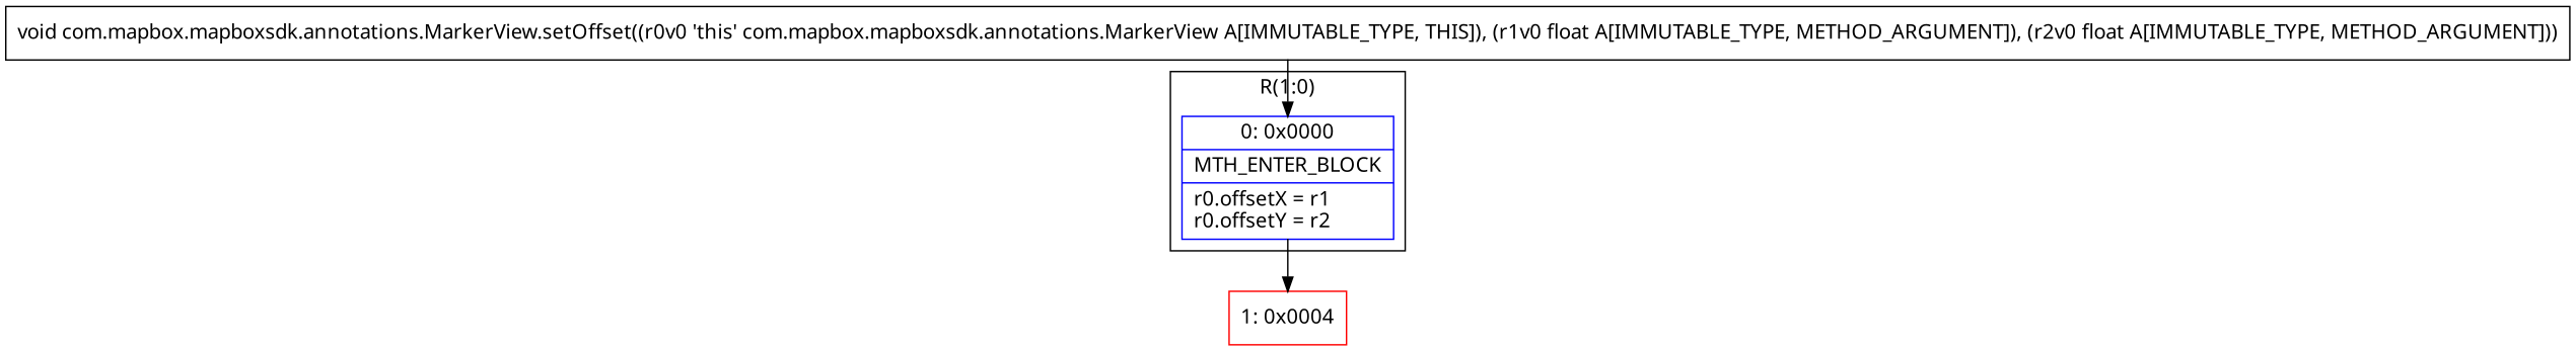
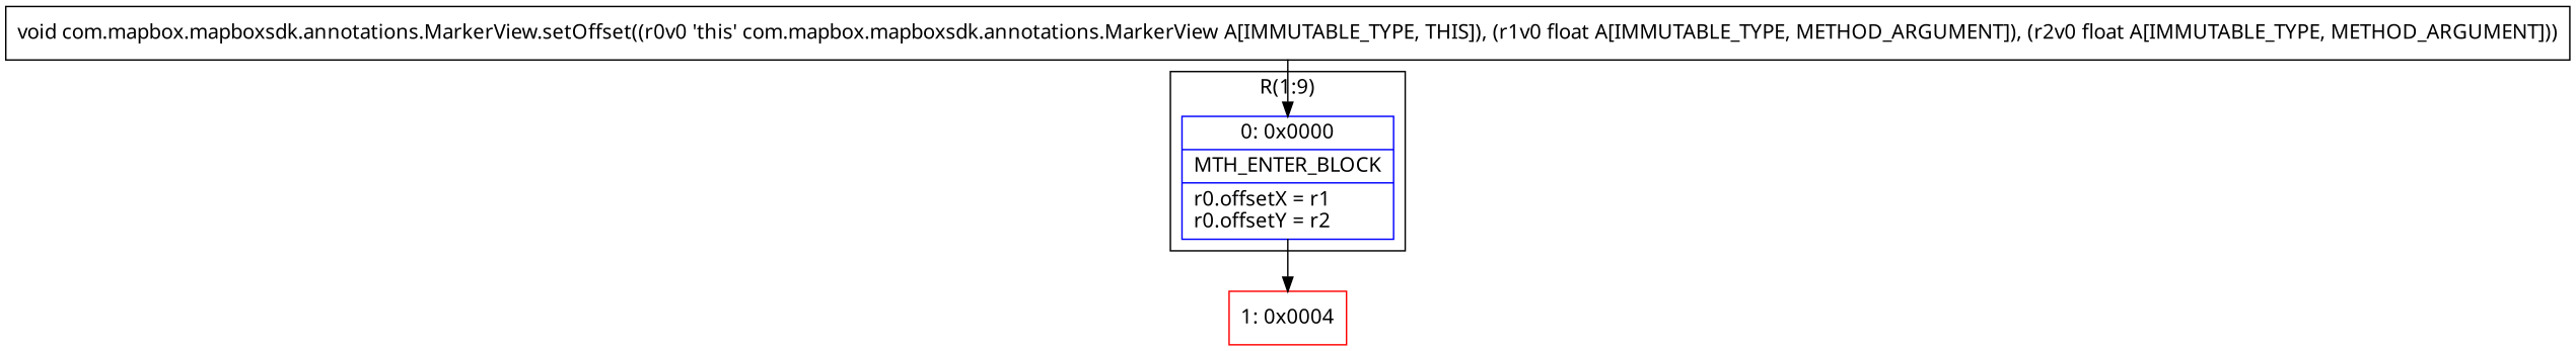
  digraph {
    fontname="Noto Sans"
    node [shape=record fontname="Noto Sans"]
    edge [fontname="Noto Sans"]
    n1 [color=blue label="{0\:\ 0x0000|MTH_ENTER_BLOCK\l|r0.offsetX = r1\lr0.offsetY = r2\l}"]
    n2 [color=red label="{1\:\ 0x0004}"]
    n3 [label="{void com.mapbox.mapboxsdk.annotations.MarkerView.setOffset((r0v0 'this' com.mapbox.mapboxsdk.annotations.MarkerView A[IMMUTABLE_TYPE, THIS]), (r1v0 float A[IMMUTABLE_TYPE, METHOD_ARGUMENT]), (r2v0 float A[IMMUTABLE_TYPE, METHOD_ARGUMENT])) }"]
    subgraph cluster_1 {
-     label="R(1:0)"
+     label="R(1:9)"
      n1
    }
    n1 -> n2
    n3 -> n1
  }
